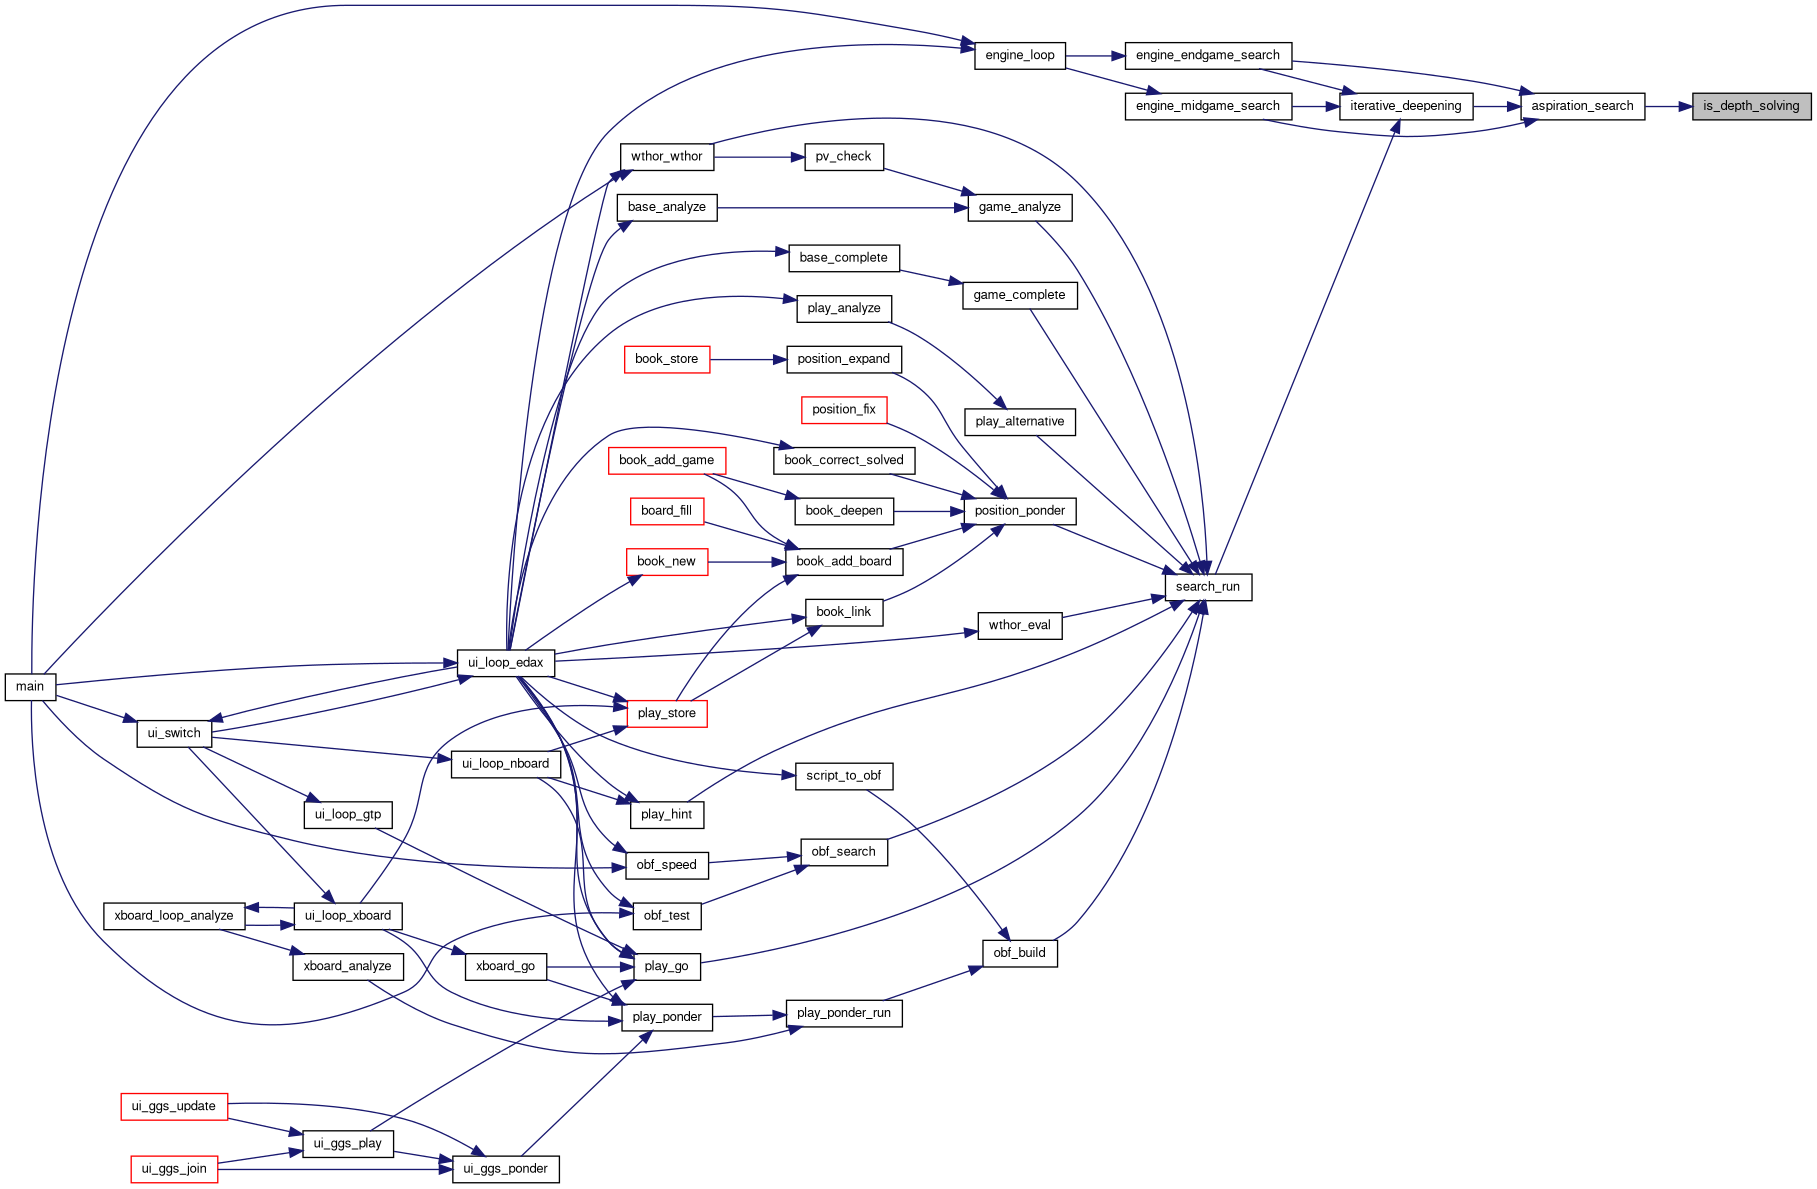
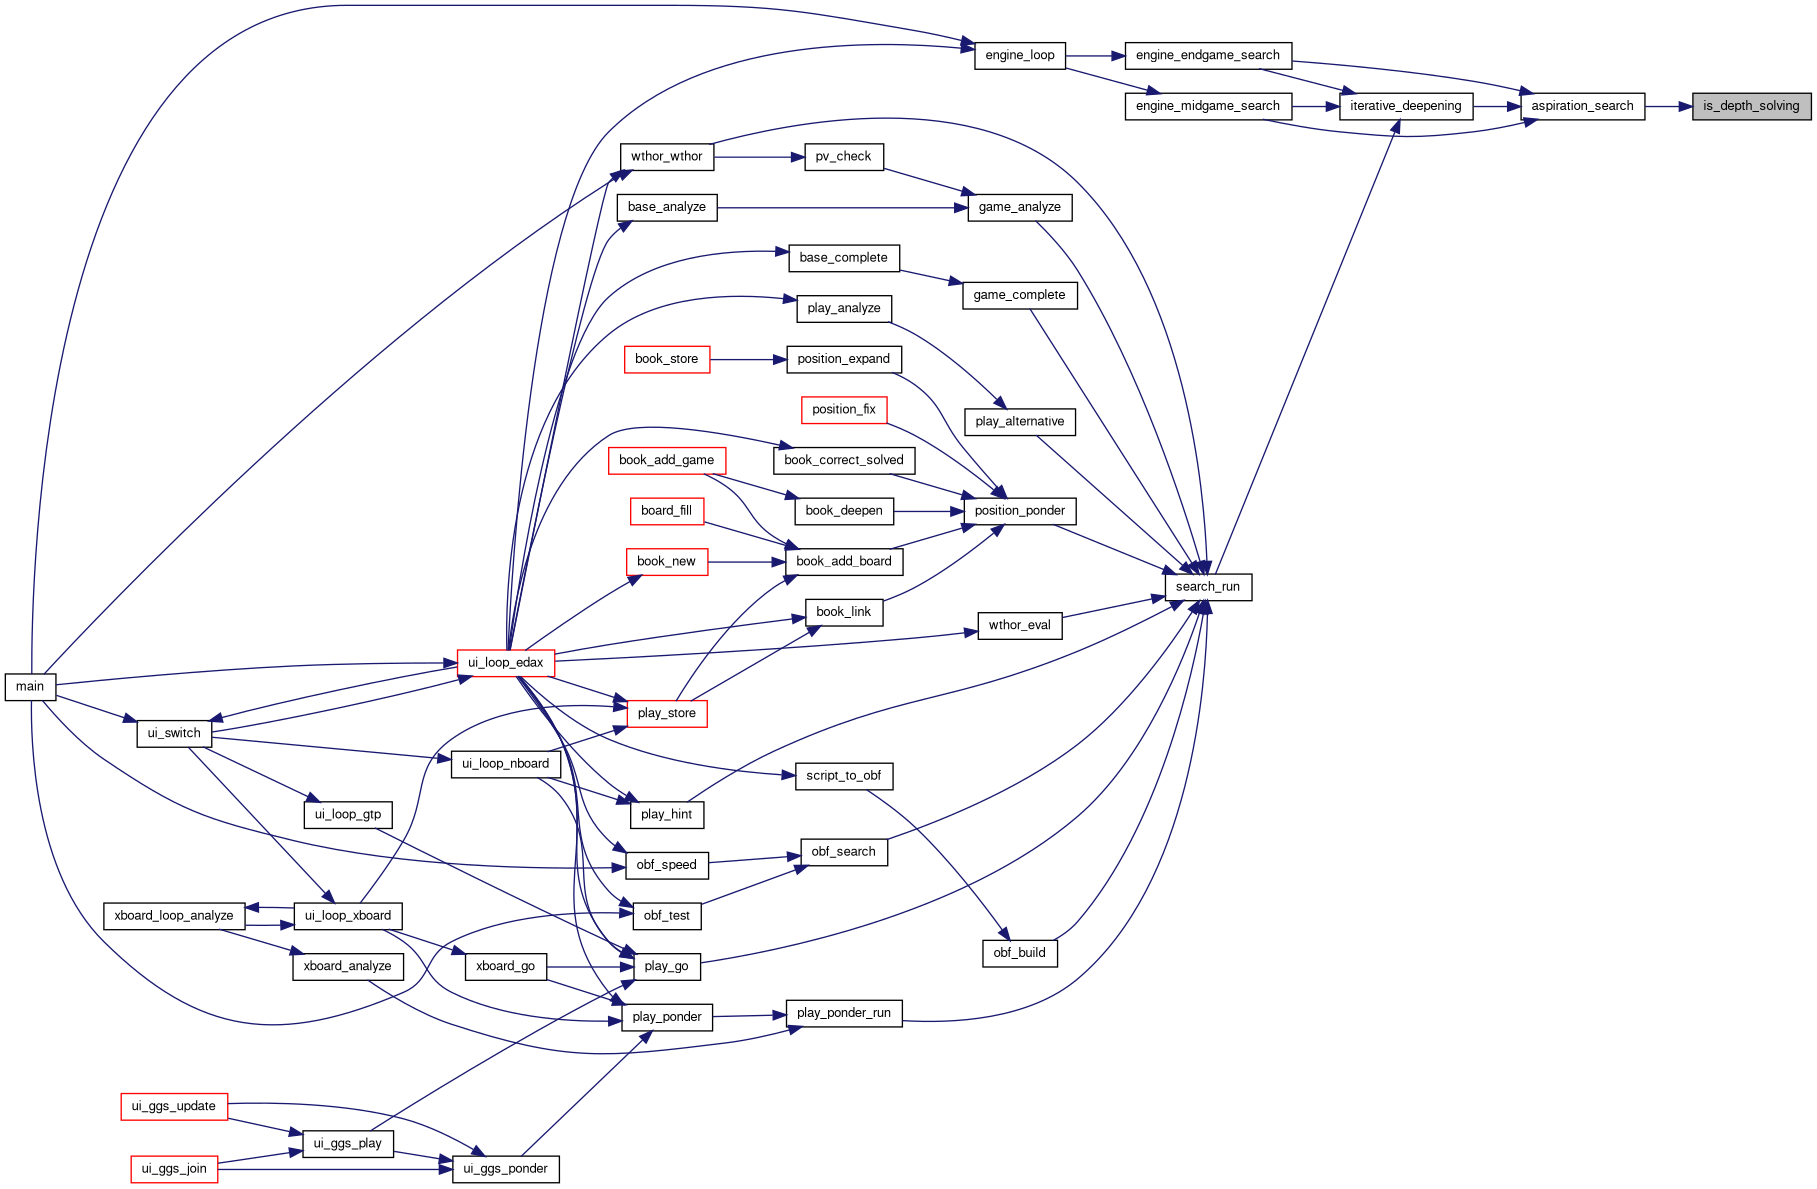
  digraph {
    rankdir=RL
    node [color=black fontname=FreeSans fontsize=10 shape=record]
    edge [color=midnightblue dir=back fontname=FreeSans fontsize=10 labelfontname=FreeSans labelfontsize=10 style=solid]
    n1 [fillcolor=grey75 fontcolor=black height=0.2 label=is_depth_solving style=filled width=0.4]
    n2 [height=0.2 label=aspiration_search width=0.4]
    n3 [height=0.2 label=engine_endgame_search width=0.4]
    n4 [height=0.2 label=engine_midgame_search width=0.4]
    n5 [height=0.2 label=iterative_deepening width=0.4]
    n6 [height=0.2 label=engine_loop width=0.4]
    n7 [height=0.2 label=search_run width=0.4]
    n8 [height=0.2 label=main width=0.4]
-   n9 [height=0.2 label=ui_loop_edax width=0.4]
+   n9 [color=red height=0.2 label=ui_loop_edax width=0.4]
    n10 [height=0.2 label=ui_switch width=0.4]
    n11 [height=0.2 label=game_analyze width=0.4]
    n12 [height=0.2 label=wthor_wthor width=0.4]
    n13 [height=0.2 label=game_complete width=0.4]
    n14 [height=0.2 label=obf_build width=0.4]
    n15 [height=0.2 label=obf_search width=0.4]
    n16 [height=0.2 label=play_alternative width=0.4]
    n17 [height=0.2 label=play_go width=0.4]
    n18 [height=0.2 label=play_hint width=0.4]
    n19 [height=0.2 label=play_ponder_run width=0.4]
    n20 [height=0.2 label=position_ponder width=0.4]
    n21 [height=0.2 label=wthor_eval width=0.4]
    n22 [height=0.2 label=base_analyze width=0.4]
    n23 [height=0.2 label=pv_check width=0.4]
    n24 [height=0.2 label=base_complete width=0.4]
    n25 [height=0.2 label=script_to_obf width=0.4]
    n26 [height=0.2 label=obf_speed width=0.4]
    n27 [height=0.2 label=obf_test width=0.4]
    n28 [height=0.2 label=play_analyze width=0.4]
    n29 [height=0.2 label=ui_ggs_play width=0.4]
    n30 [height=0.2 label=ui_loop_gtp width=0.4]
    n31 [height=0.2 label=ui_loop_nboard width=0.4]
    n32 [height=0.2 label=xboard_go width=0.4]
    n33 [height=0.2 label=play_ponder width=0.4]
    n34 [height=0.2 label=xboard_analyze width=0.4]
    n35 [height=0.2 label=book_add_board width=0.4]
    n36 [height=0.2 label=book_correct_solved width=0.4]
    n37 [height=0.2 label=book_deepen width=0.4]
    n38 [height=0.2 label=book_link width=0.4]
    n39 [height=0.2 label=position_expand width=0.4]
    n40 [color=red height=0.2 label=position_fix width=0.4]
    n41 [color=red height=0.2 label=ui_ggs_join width=0.4]
    n42 [color=red height=0.2 label=ui_ggs_update width=0.4]
    n43 [height=0.2 label=ui_loop_xboard width=0.4]
    n44 [height=0.2 label=xboard_loop_analyze width=0.4]
    n45 [height=0.2 label=ui_ggs_ponder width=0.4]
    n46 [color=red height=0.2 label=board_fill width=0.4]
    n47 [color=red height=0.2 label=book_add_game width=0.4]
    n48 [color=red height=0.2 label=book_new width=0.4]
    n49 [color=red height=0.2 label=play_store width=0.4]
    n50 [color=red height=0.2 label=book_store width=0.4]
    n1 -> n2
    n2 -> n3
    n2 -> n4
    n2 -> n5
    n3 -> n6
    n4 -> n6
    n5 -> n3
    n5 -> n4
    n5 -> n7
    n6 -> n8
    n6 -> n9
    n7 -> n11
    n7 -> n12
    n7 -> n13
    n7 -> n14
    n7 -> n15
    n7 -> n16
    n7 -> n17
    n7 -> n18
-   n14 -> n19
+   n7 -> n19
    n7 -> n20
    n7 -> n21
    n9 -> n8
    n9 -> n10
    n10 -> n8
    n10 -> n9
    n11 -> n22
    n11 -> n23
    n12 -> n8
    n12 -> n9
    n13 -> n24
    n14 -> n25
    n15 -> n26
    n15 -> n27
    n16 -> n28
    n17 -> n9
    n17 -> n29
    n17 -> n30
    n17 -> n31
    n17 -> n32
    n18 -> n9
    n18 -> n31
    n19 -> n33
    n19 -> n34
    n20 -> n35
    n20 -> n36
    n20 -> n37
    n20 -> n38
    n20 -> n39
    n20 -> n40
    n21 -> n9
    n22 -> n9
    n23 -> n12
    n24 -> n9
    n25 -> n9
    n26 -> n8
    n26 -> n9
    n27 -> n8
    n27 -> n9
    n28 -> n9
    n29 -> n41
    n29 -> n42
    n30 -> n10
    n31 -> n10
    n32 -> n43
    n33 -> n9
    n33 -> n32
    n33 -> n43
    n33 -> n45
    n34 -> n44
    n35 -> n46
    n35 -> n47
    n35 -> n48
    n35 -> n49
    n36 -> n9
    n37 -> n47
    n38 -> n9
    n38 -> n49
    n39 -> n50
    n43 -> n10
    n43 -> n44
    n44 -> n43
    n45 -> n29
    n45 -> n41
    n45 -> n42
    n48 -> n9
    n49 -> n9
    n49 -> n31
    n49 -> n43
  }
